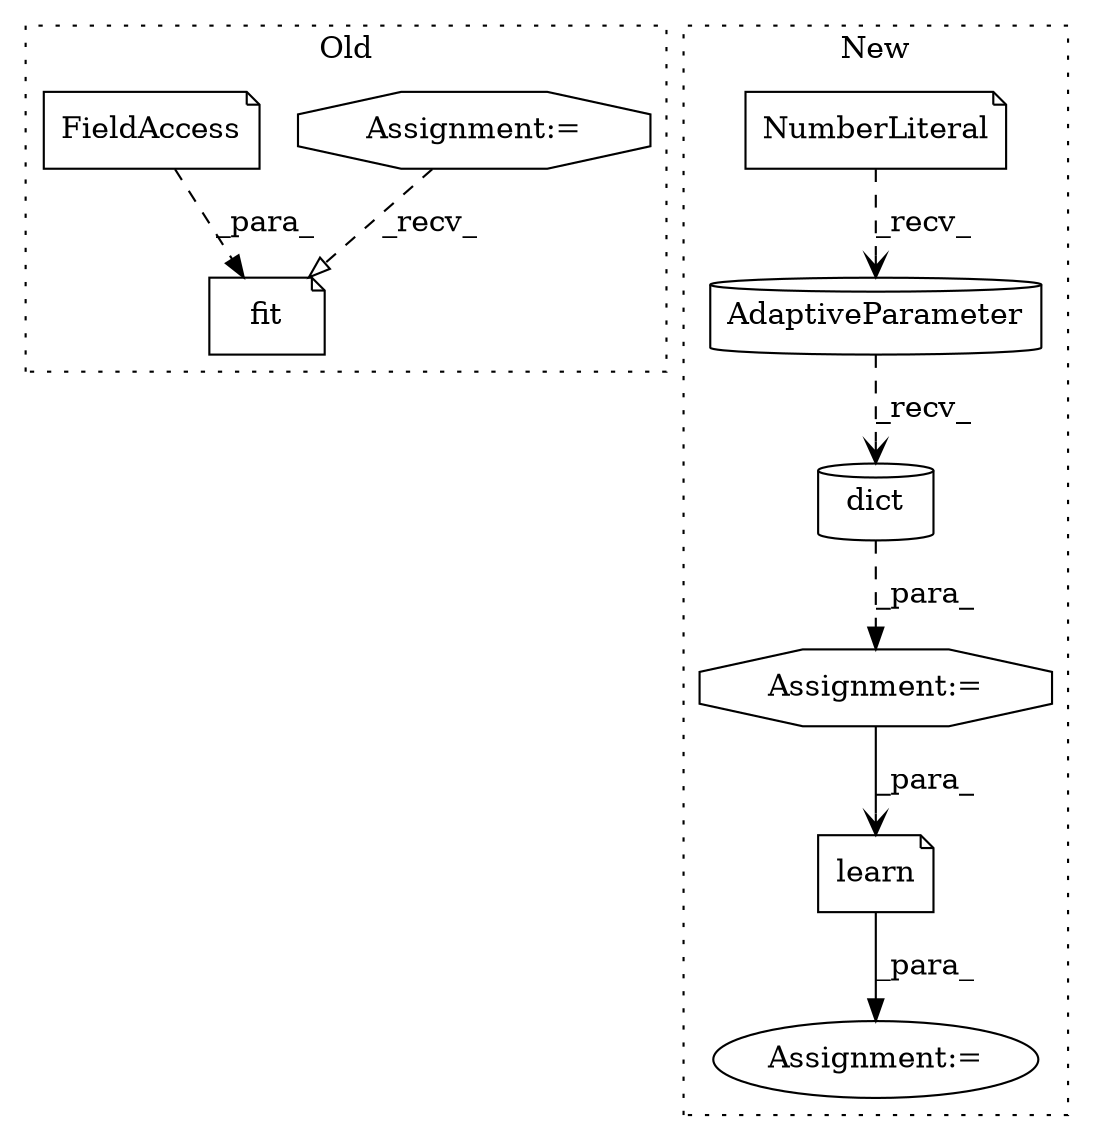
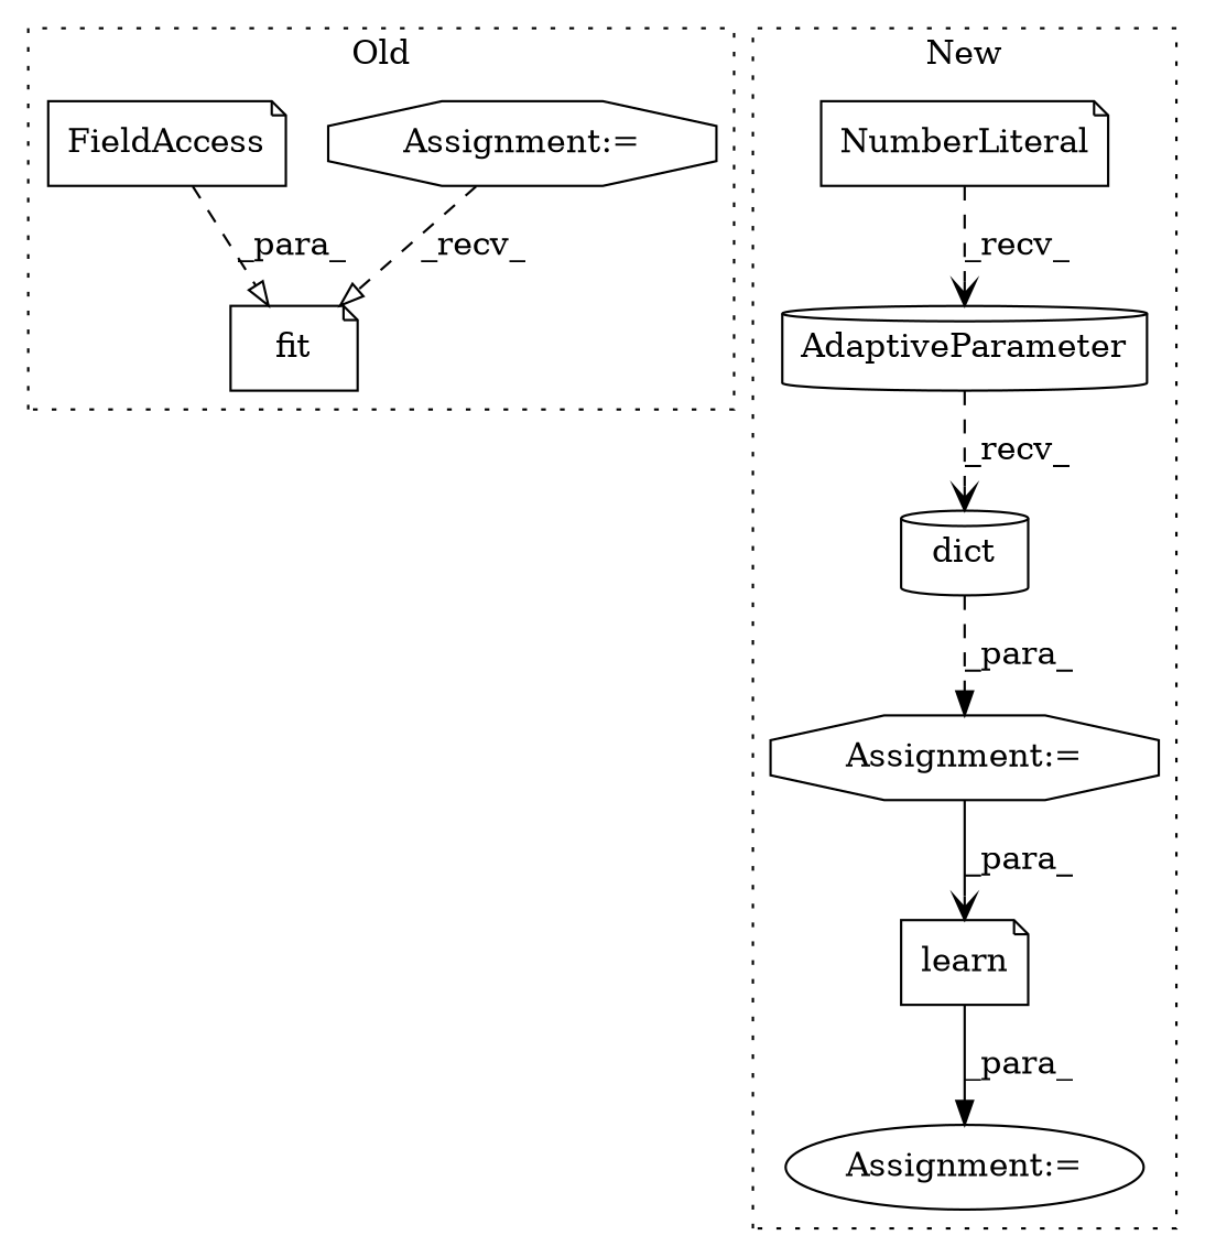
  digraph {
    node [a=32 l=1 shape=note]
    edge [arrowhead=vee style=dashed]
    n1 [l="4,1" label=fit s="1814,1825"]
    n2 [a=7 label="Assignment:=" s=1758 shape=octagon]
    n3 [a=22 l=7 label=FieldAccess s=1818]
    n4 [l="5,1" label=dict s="1612,1640" shape=cylinder]
    n5 [a=7 label="Assignment:=" s=1653 shape=ellipse]
    n6 [a=7 label="Assignment:=" s=1611 shape=octagon]
    n7 [l="6,1" label=learn s="1654,1676"]
    n8 [l="18,1" label=AdaptiveParameter s="1617,1639" shape=cylinder]
    n9 [a=34 l=4 label=NumberLiteral s=1635]
    subgraph cluster_1 {
      label=Old
      style=dotted
      n1
      n2
      n3
    }
    subgraph cluster_2 {
      label=New
      style=dotted
      n4
      n5
      n6
      n7
      n8
      n9
    }
    n2 -> n1 [arrowhead=onormal label=_recv_]
-   n3 -> n1 [arrowhead=normal label=_para_]
+   n3 -> n1 [arrowhead=onormal label=_para_]
    n4 -> n6 [arrowhead=normal label=_para_]
    n6 -> n7 [label=_para_ style=solid]
    n7 -> n5 [arrowhead=normal label=_para_ style=solid]
    n8 -> n4 [label=_recv_]
    n9 -> n8 [label=_recv_]
  }
